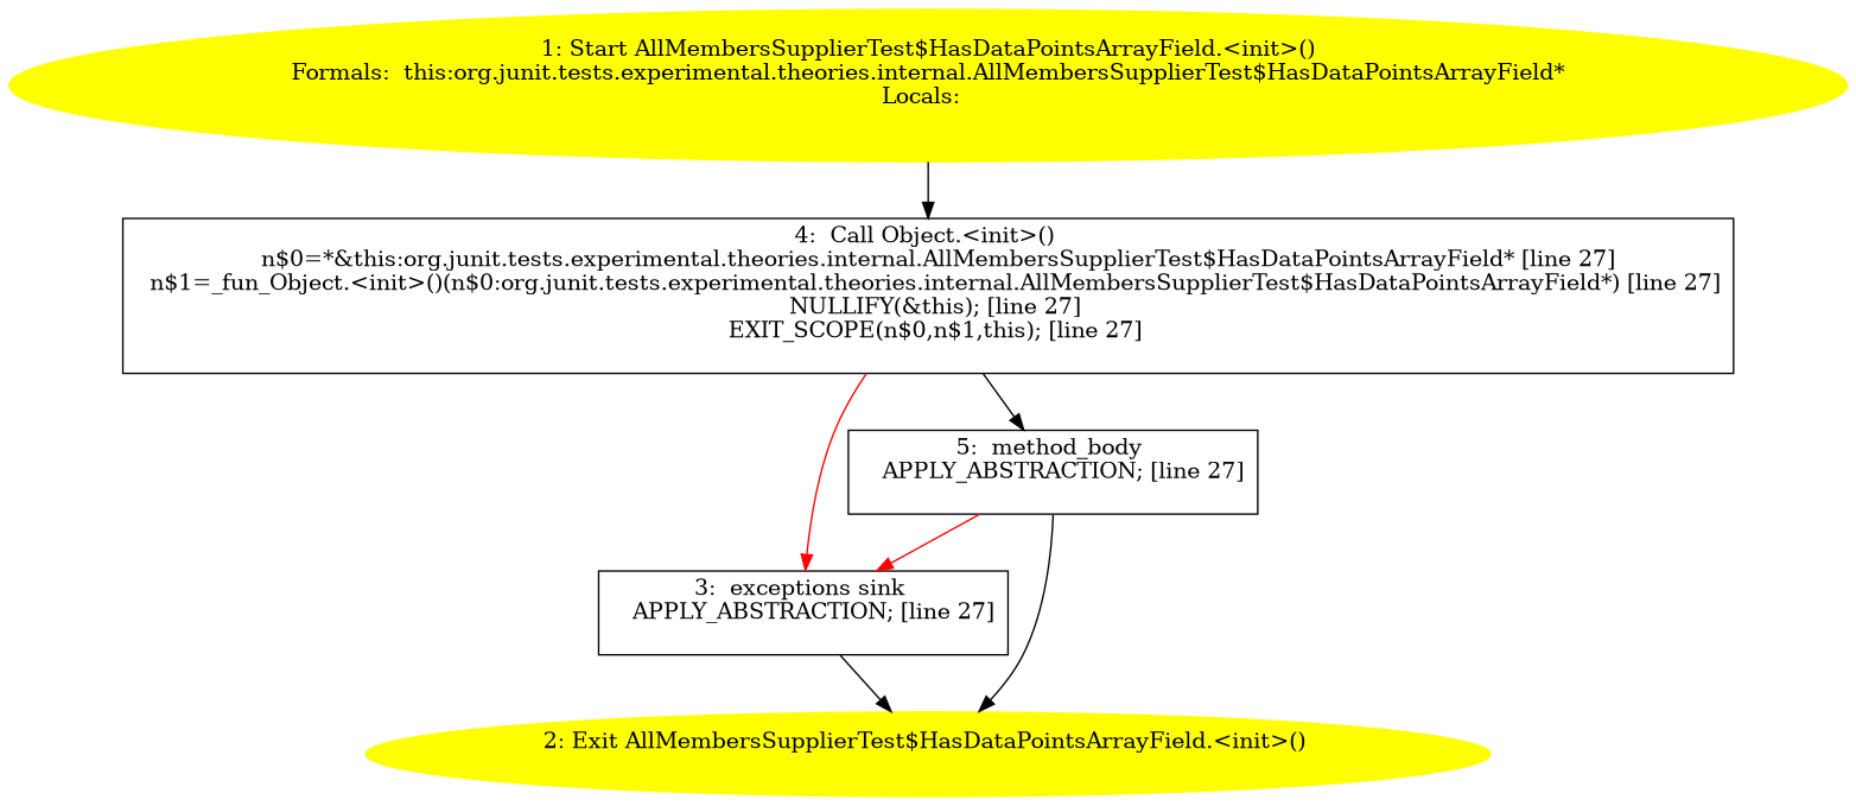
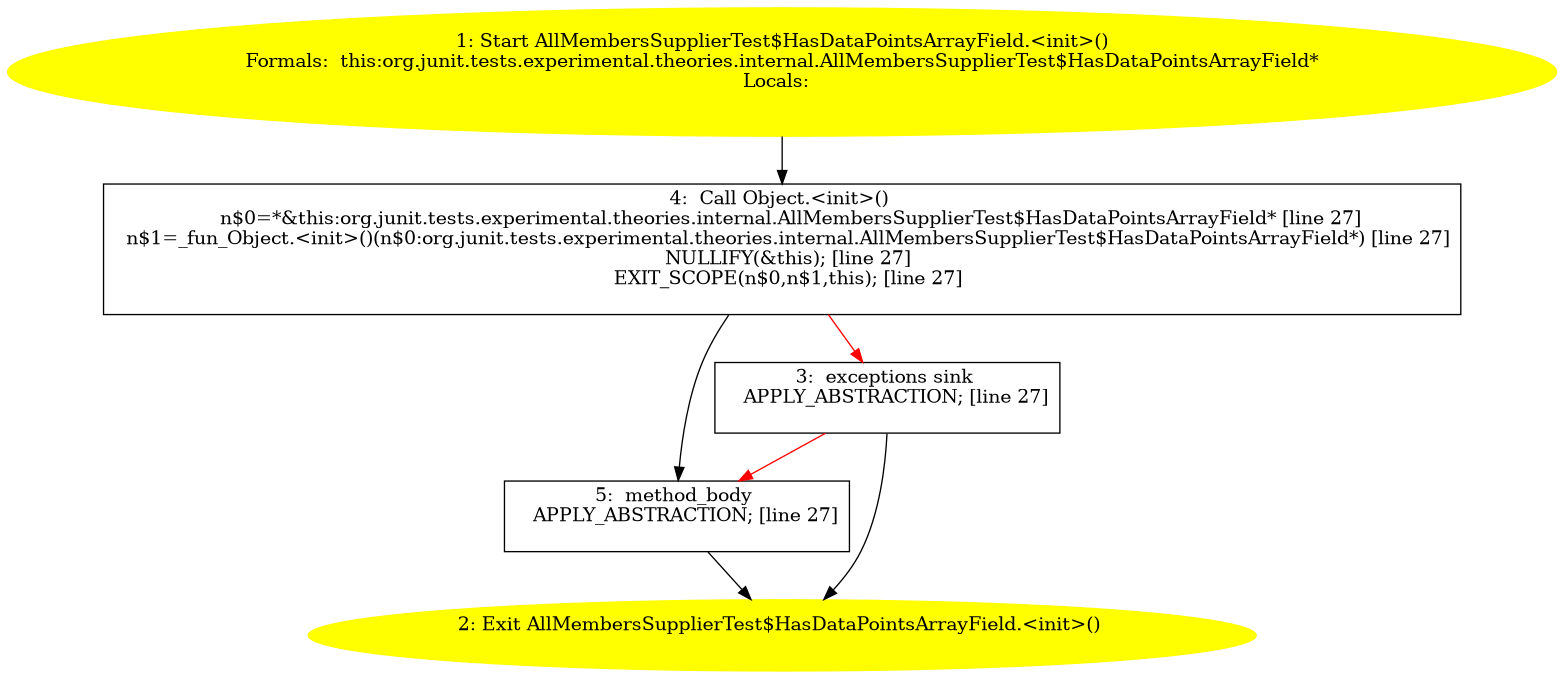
  digraph {
    node [shape=box]
    n1 [color=yellow label="1: Start AllMembersSupplierTest$HasDataPointsArrayField.<init>()\nFormals:  this:org.junit.tests.experimental.theories.internal.AllMembersSupplierTest$HasDataPointsArrayField*\nLocals:  \n  " style=filled shape=""]
    n2 [label="4:  Call Object.<init>() \n   n$0=*&this:org.junit.tests.experimental.theories.internal.AllMembersSupplierTest$HasDataPointsArrayField* [line 27]\n  n$1=_fun_Object.<init>()(n$0:org.junit.tests.experimental.theories.internal.AllMembersSupplierTest$HasDataPointsArrayField*) [line 27]\n  NULLIFY(&this); [line 27]\n  EXIT_SCOPE(n$0,n$1,this); [line 27]\n "]
    n3 [label="3:  exceptions sink \n   APPLY_ABSTRACTION; [line 27]\n "]
    n4 [label="5:  method_body \n   APPLY_ABSTRACTION; [line 27]\n "]
    n5 [color=yellow label="2: Exit AllMembersSupplierTest$HasDataPointsArrayField.<init>() \n  " style=filled shape=""]
    n1 -> n2
    n2 -> n3 [color=red]
    n2 -> n4
    n3 -> n5
-   n4 -> n3 [color=red]
+   n3 -> n4 [color=red]
    n4 -> n5
  }
